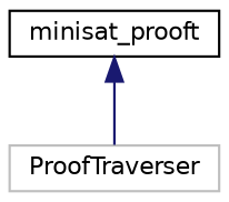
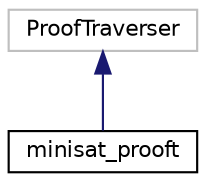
  digraph {
    rankdir=TB
    node [fontname=Helvetica fontsize=10 shape=record]
    n1 [color=grey75 height=0.2 label=ProofTraverser width=0.4]
    n2 [color=black height=0.2 label=minisat_prooft width=0.4]
-   n2 -> n1 [color=midnightblue dir=back fontname=Helvetica fontsize=10 labelfontname=Helvetica labelfontsize=10 style=solid]
+   n1 -> n2 [color=midnightblue dir=back fontname=Helvetica fontsize=10 labelfontname=Helvetica labelfontsize=10 style=solid]
  }
